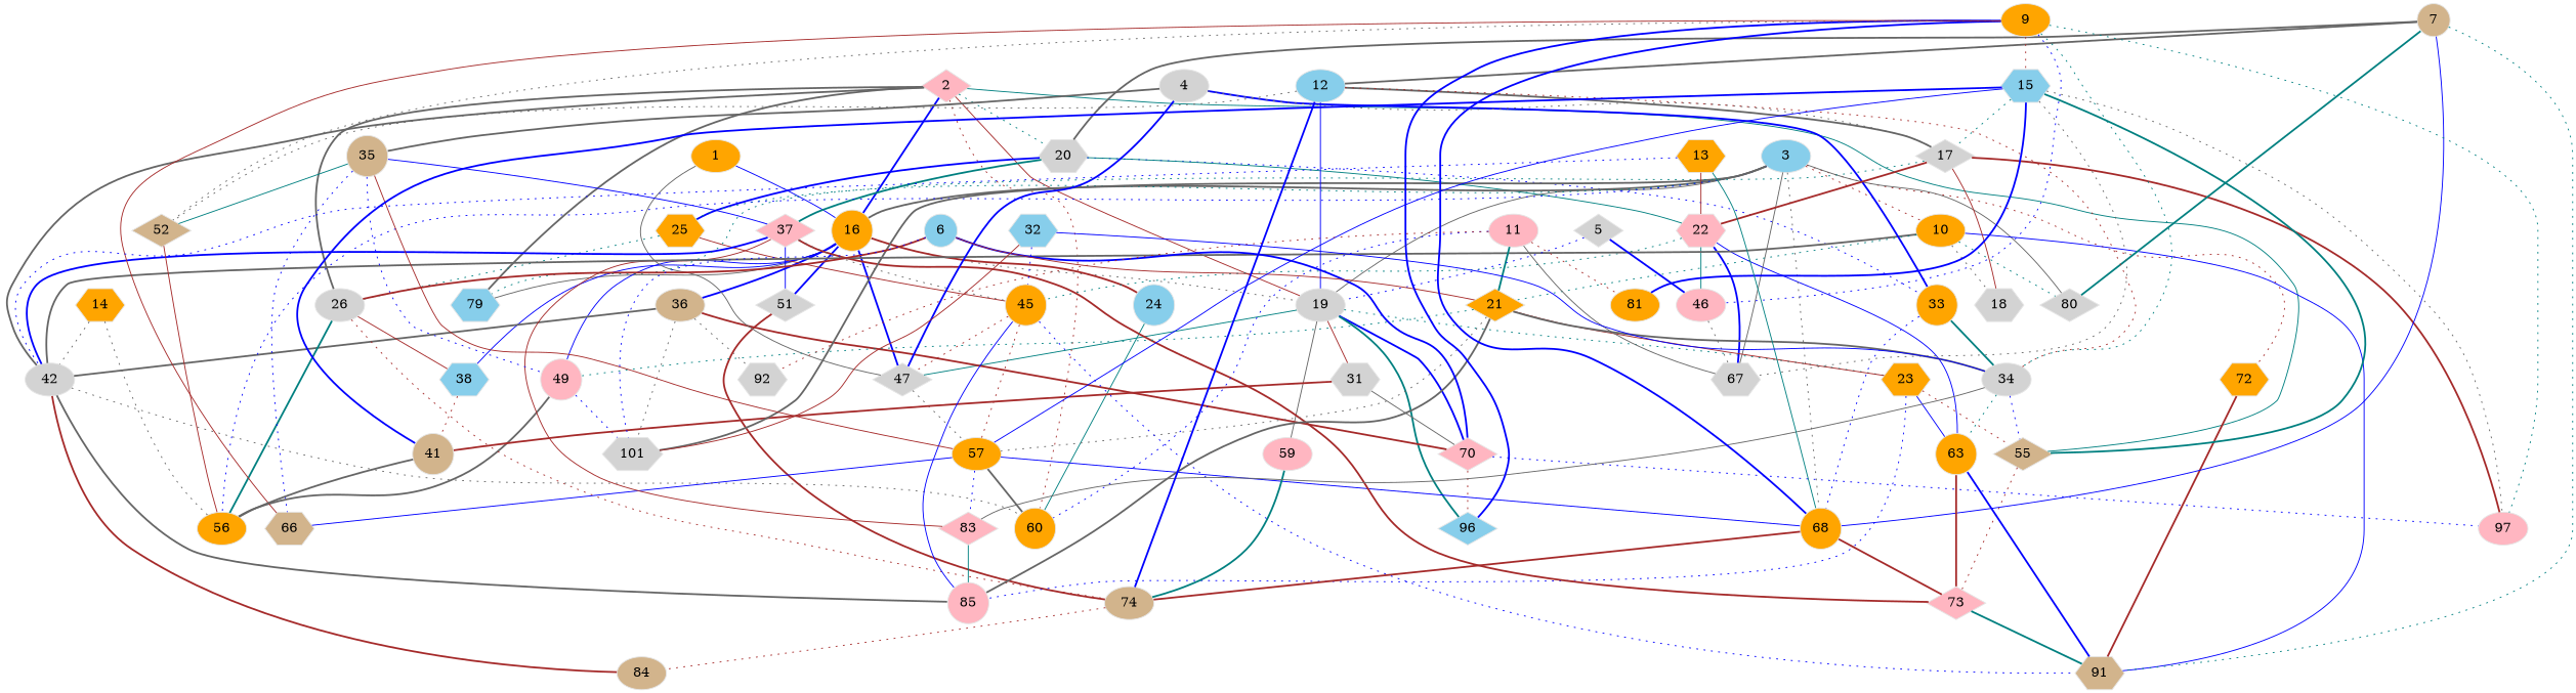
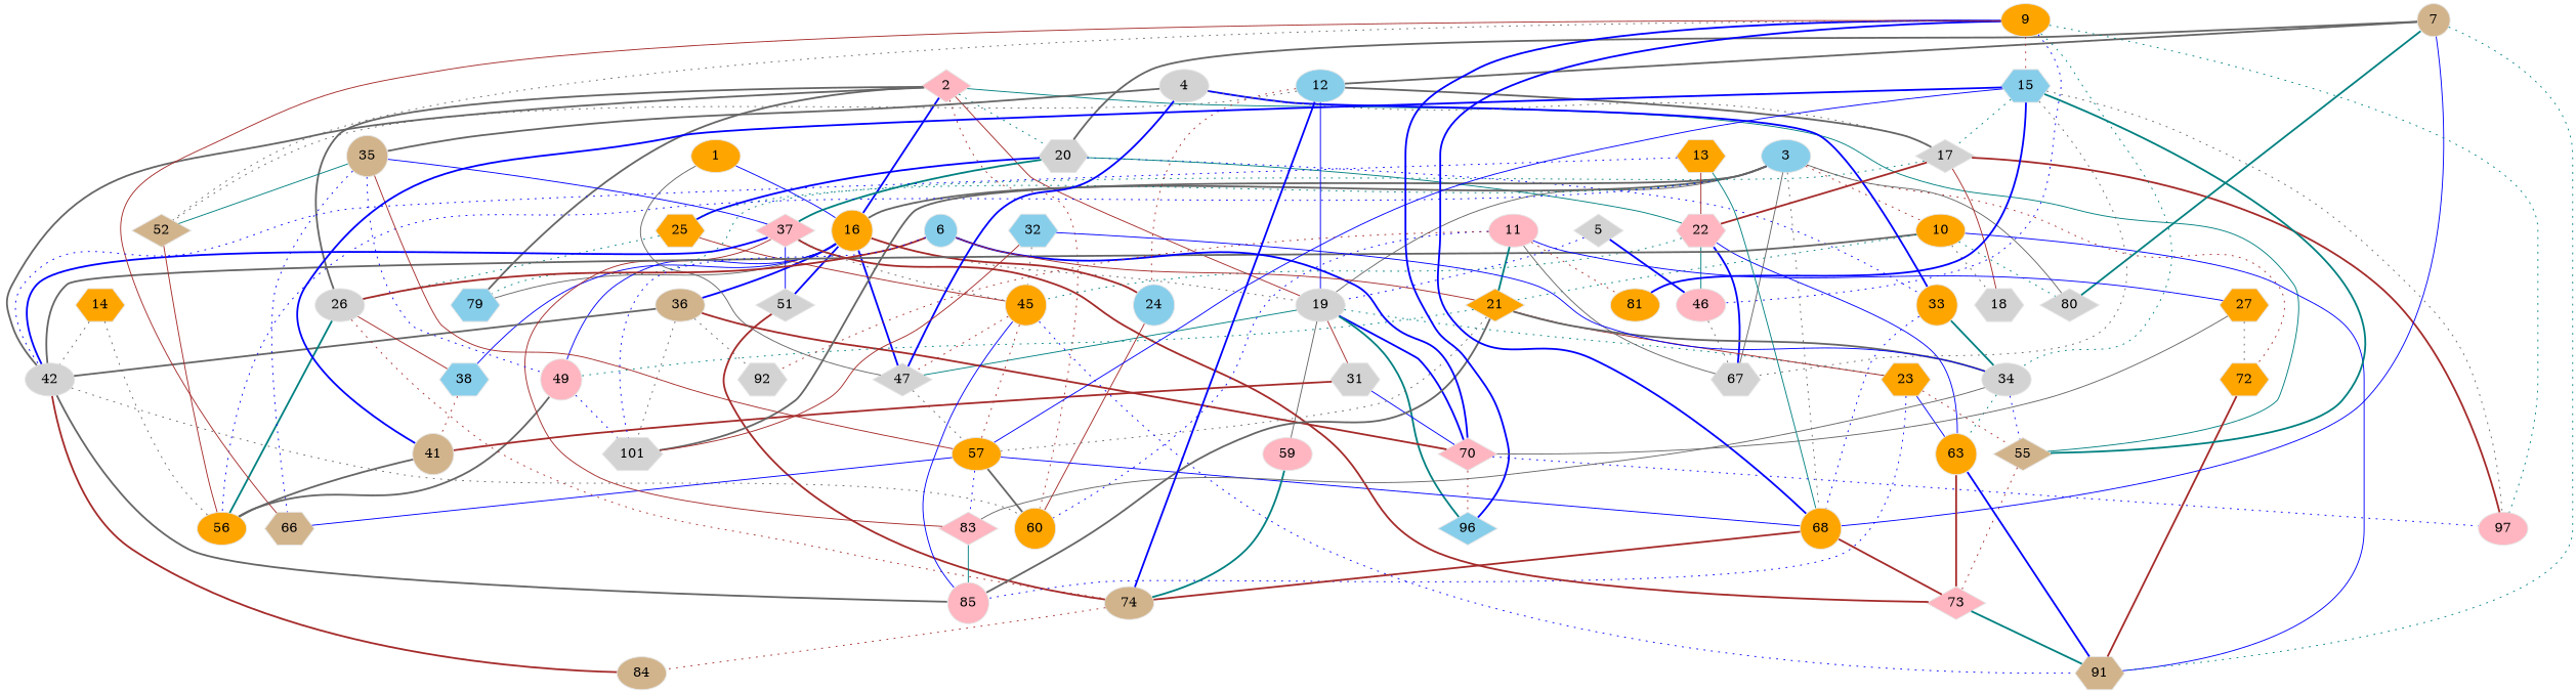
  graph {
    node [color=gray90 fillcolor=orange shape=ellipse style=filled]
    edge [color=blue style=dotted]
    16 [shape=circle super="+62"]
    47 [fillcolor=lightgrey shape=diamond super="+64"]
    19 [fillcolor=lightgrey super="+50"]
    n4 [fillcolor=skyblue label=79 shape=hexagon]
    24 [fillcolor=skyblue shape=circle]
    36 [fillcolor=tan super="+54"]
    38 [fillcolor=skyblue shape=hexagon super="+44"]
    51 [fillcolor=lightgrey shape=diamond]
    49 [fillcolor=lightpink shape=circle super="+61"]
    1
    57 [super="+75"]
    2 [fillcolor=lightpink shape=diamond super="+65"]
    20 [fillcolor=lightgrey shape=hexagon super="+43"]
    26 [fillcolor=lightgrey super="+82"]
    42 [fillcolor=lightgrey super="+105"]
    55 [fillcolor=tan shape=diamond]
    60 [shape=circle super="+78"]
    70 [fillcolor=lightpink shape=diamond super="+104"]
    96 [fillcolor=skyblue shape=diamond]
    23 [shape=hexagon super="+30"]
    31 [fillcolor=lightgrey shape=hexagon]
    59 [fillcolor=lightpink]
    25 [shape=hexagon]
    33 [shape=circle super="+103"]
    22 [fillcolor=lightpink shape=hexagon super="+93"]
    37 [fillcolor=lightpink shape=diamond super="+69"]
    56 [super="+79"]
    74 [fillcolor=tan super="+76"]
    85 [fillcolor=lightpink shape=circle super="+95"]
    84 [fillcolor=tan]
    73 [fillcolor=lightpink shape=diamond super="+99"]
    3 [fillcolor=skyblue super="+8"]
    10 [super="+88"]
    67 [fillcolor=lightgrey shape=hexagon]
    68 [shape=circle super="+106"]
    72 [shape=hexagon]
    80 [fillcolor=lightgrey shape=diamond]
    101 [fillcolor=lightgrey shape=hexagon]
    21 [shape=diamond super="+107"]
    91 [fillcolor=tan shape=hexagon super="+94"]
    18 [fillcolor=lightgrey shape=hexagon]
    45 [shape=circle super="+90"]
    4 [fillcolor=lightgrey super="+77"]
    17 [fillcolor=lightgrey shape=diamond super="+98"]
    35 [fillcolor=tan shape=circle super="+40"]
    97 [fillcolor=lightpink super="+100"]
    34 [fillcolor=lightgrey super="+87"]
    52 [fillcolor=tan shape=diamond super="+89"]
    66 [fillcolor=tan shape=hexagon super="+102"]
    5 [fillcolor=lightgrey shape=diamond]
    46 [fillcolor=lightpink super="+53"]
    6 [fillcolor=skyblue shape=circle]
    7 [fillcolor=tan shape=circle super="+58"]
    12 [fillcolor=skyblue super="+28"]
    9 [super="+86"]
    15 [fillcolor=skyblue shape=hexagon super="+39"]
    81
    41 [fillcolor=tan shape=circle]
    63 [shape=circle]
    83 [fillcolor=lightpink shape=diamond]
    11 [fillcolor=lightpink]
+   27 [shape=hexagon]
    92 [fillcolor=lightgrey shape=hexagon]
    13 [shape=hexagon super="+29"]
    14 [shape=hexagon]
    32 [fillcolor=skyblue shape=hexagon]
    16 -- 47 [style=bold]
    16 -- 19 [color=gray40]
    16 -- n4 [color=gray40 style=solid]
    16 -- 24 [color=brown style=bold]
    16 -- 36 [style=bold]
    16 -- 38 [style=solid]
    16 -- 51 [style=bold]
    16 -- 49 [style=solid]
    47 -- 57 [color=gray40]
    19 -- 47 [color=teal style=solid]
    19 -- 70 [style=bold]
    19 -- 96 [color=teal style=bold]
    19 -- 23 [color=teal]
    19 -- 31 [color=brown style=solid]
    19 -- 59 [color=gray40 style=solid]
-   24 -- 60 [color=teal style=solid]
+   24 -- 60 [color=brown style=solid]
    36 -- 42 [color=gray40 style=bold]
    36 -- 70 [color=brown style=bold]
    36 -- 101 [color=gray40]
    36 -- 92 [color=gray40 weight=2]
    38 -- 41 [color=brown weight=2]
    51 -- 74 [color=brown style=bold]
    49 -- 56 [color=gray40 style=bold]
    49 -- 101
    1 -- 16 [style=solid]
    1 -- 47 [color=gray40 style=solid]
    57 -- 60 [color=gray40 style=bold]
    57 -- 68 [style=solid]
    57 -- 66 [style=solid]
    57 -- 83
    2 -- 16 [style=bold]
    2 -- 19 [color=brown style=solid]
    2 -- n4 [color=gray40 style=bold]
    2 -- 20 [color=teal]
    2 -- 26 [color=gray40 style=bold]
    2 -- 42 [color=gray40 style=bold]
    2 -- 55 [color=teal style=solid]
    2 -- 60 [color=brown]
    20 -- 25 [style=bold]
    20 -- 33
    20 -- 22 [color=teal style=solid]
    20 -- 37 [color=teal style=bold]
    26 -- 38 [color=brown style=solid]
    26 -- 56 [color=teal style=bold]
    26 -- 74 [color=brown]
    42 -- 60 [color=gray40]
    42 -- 85 [color=gray40 style=bold]
    42 -- 84 [color=brown style=bold]
    55 -- 73 [color=brown]
    70 -- 96 [color=brown]
    70 -- 97
    23 -- 55 [color=brown]
    23 -- 85
    23 -- 63 [style=solid]
-   31 -- 70 [color=gray40 style=solid]
+   31 -- 70 [style=solid]
    31 -- 41 [color=brown style=bold]
    59 -- 74 [color=teal style=bold]
    25 -- 26 [color=teal]
    25 -- 45 [color=brown style=solid]
    33 -- 68 [weight=2]
    33 -- 34 [color=teal style=bold]
    22 -- 67 [style=bold]
    22 -- 45 [color=teal]
    22 -- 46 [color=teal style=solid]
    22 -- 63 [style=solid]
    37 -- 51 [style=solid]
    37 -- 42 [style=bold]
    37 -- 73 [color=brown style=bold]
    37 -- 45 [color=gray40]
    37 -- 83 [color=brown style=solid]
    74 -- 84 [color=brown]
    73 -- 91 [color=teal style=bold]
    3 -- 16 [color=gray40 style=bold]
    3 -- 19 [color=gray40 style=solid]
    3 -- 25 [color=teal]
    3 -- 56
    3 -- 10 [color=brown]
    3 -- 67 [color=gray40 style=solid]
    3 -- 68 [color=gray40]
    3 -- 72 [color=brown]
    3 -- 80 [color=gray40 style=solid]
    3 -- 101 [color=gray40 style=bold]
    10 -- 42 [color=gray40 style=bold]
    10 -- 80 [color=teal]
    10 -- 21 [color=teal]
    10 -- 91 [style=solid]
    10 -- 18 [color=gray40]
    68 -- 74 [color=brown style=bold]
    68 -- 73 [color=brown style=bold]
    72 -- 91 [color=brown style=bold]
    21 -- 49 [color=teal]
    21 -- 57 [color=gray40]
    21 -- 23 [color=brown style=solid]
    21 -- 85 [color=gray40 style=bold]
    21 -- 34 [color=gray40 style=bold]
    45 -- 47 [color=brown]
    45 -- 57 [color=brown]
    45 -- 85 [style=solid]
    45 -- 91
    4 -- 47 [style=bold]
    4 -- 33 [style=bold]
    4 -- 17 [color=gray40]
    4 -- 35 [color=gray40 style=bold]
    17 -- n4 [color=teal]
    17 -- 22 [color=brown style=bold]
    17 -- 18 [color=brown style=solid]
    17 -- 97 [color=brown style=bold]
    35 -- 49
    35 -- 57 [color=brown style=solid]
    35 -- 37 [style=solid]
    35 -- 52 [color=teal style=solid]
    35 -- 66
    34 -- 55
    34 -- 63 [color=teal]
    34 -- 83 [color=gray40 style=solid]
    52 -- 56 [color=brown style=solid]
    5 -- 19
    5 -- 46 [style=bold]
    46 -- 67 [color=gray40]
    6 -- 26 [color=brown style=bold]
    6 -- 70 [style=bold]
    6 -- 101
    6 -- 21 [color=brown style=solid]
    7 -- 20 [color=gray40 style=bold]
    7 -- 68 [style=solid]
    7 -- 80 [color=teal style=bold]
    7 -- 91 [color=teal]
    7 -- 12 [color=gray40 style=bold]
    12 -- 19 [style=solid]
    12 -- 74 [style=bold]
    12 -- 17 [color=gray40 style=bold]
-   12 -- 34 [color=brown]
+   12 -- 24 [color=brown]
    12 -- 52 [color=gray40]
    9 -- 96 [style=bold]
    9 -- 68 [style=bold]
    9 -- 97 [color=teal weight=2]
    9 -- 34 [color=teal]
    9 -- 52 [color=gray40]
    9 -- 66 [color=brown style=solid]
    9 -- 46
    9 -- 15 [color=brown]
    15 -- 57 [style=solid]
    15 -- 55 [color=teal style=bold]
    15 -- 67 [color=gray40]
    15 -- 17 [color=teal]
    15 -- 97 [color=gray40]
    15 -- 81 [style=bold]
    15 -- 41 [style=bold]
    41 -- 56 [color=gray40 style=bold]
    63 -- 73 [color=brown style=bold]
    63 -- 91 [style=bold]
    83 -- 85 [color=teal style=solid]
    11 -- 60
    11 -- 67 [color=gray40 style=solid]
    11 -- 21 [color=teal style=bold]
    11 -- 81 [color=brown]
+   11 -- 27 [style=solid]
    11 -- 92 [color=brown]
+   27 -- 70 [color=gray40 style=solid]
+   27 -- 72 [color=gray40]
    13 -- 42
    13 -- 22 [color=brown style=solid]
    13 -- 68 [color=teal style=solid]
    14 -- 42 [color=gray40]
    14 -- 56 [color=gray40]
    32 -- 101 [color=brown style=solid]
-   32 -- 45
+   32 -- 45 [color=gray40]
    32 -- 34 [style=solid]
  }
